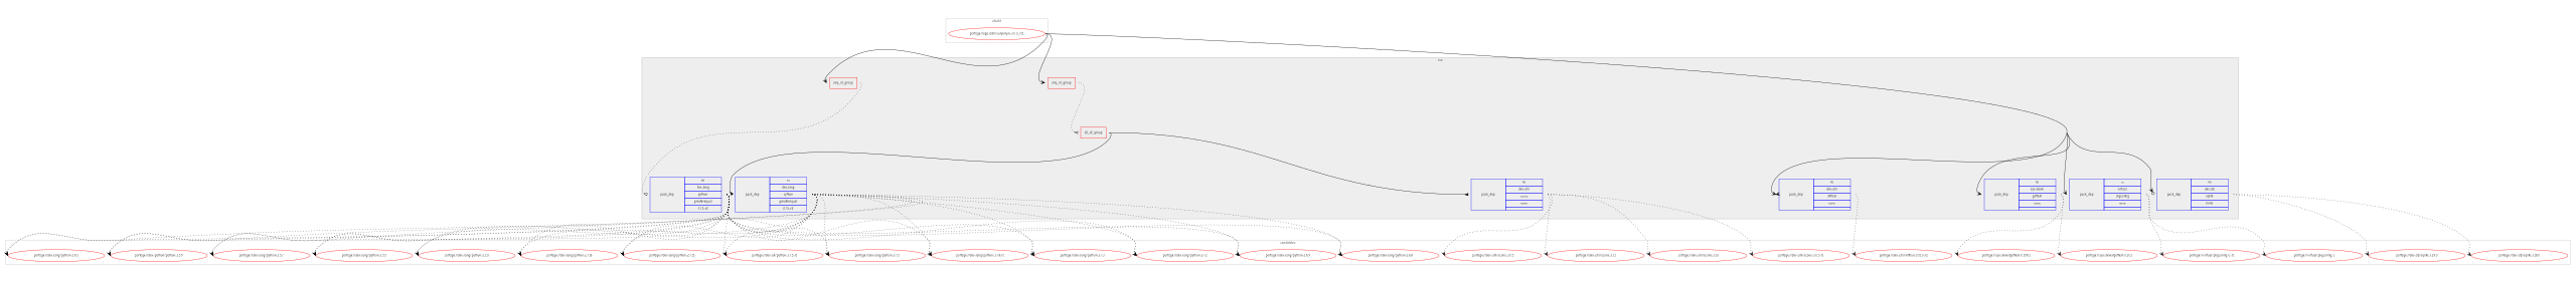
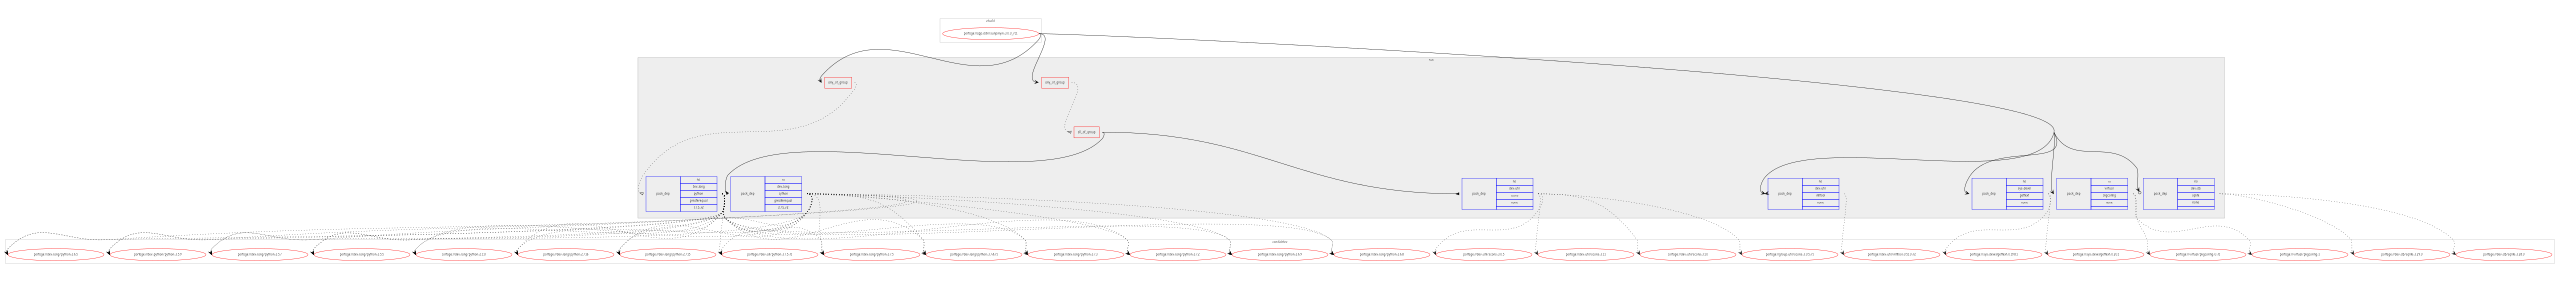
  digraph {
    compound=true
    concentrate=true
    fontname="Comic Neue"
    fontsize=10
    newrank=true
    rankdir=TB
    ranksep=1.5
    node [color=red fontname="Comic Neue" fontsize=10]
    edge [arrowhead=vee fontname="Comic Neue" headport=w style=dotted tailport=e weight=100]
    n1 [label="portage://app-i18n/sunpinyin-3.0.0_rc1" width=4]
    n2 [color=blue label=<<TABLE BORDER="0" CELLBORDER="1" CELLSPACING="0" CELLPADDING="4" WIDTH="220"><TR><TD ROWSPAN="6" CELLPADDING="30">pack_dep</TD></TR><TR><TD WIDTH="110">no</TD></TR><TR><TD>dev-lang</TD></TR><TR><TD>python</TD></TR><TR><TD>greaterequal</TD></TR><TR><TD>2.7.5-r2</TD></TR></TABLE>> shape=none]
    n3 [color=blue label=<<TABLE BORDER="0" CELLBORDER="1" CELLSPACING="0" CELLPADDING="4" WIDTH="220"><TR><TD ROWSPAN="6" CELLPADDING="30">pack_dep</TD></TR><TR><TD WIDTH="110">no</TD></TR><TR><TD>dev-util</TD></TR><TR><TD>scons</TD></TR><TR><TD>none</TD></TR><TR><TD></TD></TR></TABLE>> shape=none]
    n4 [label=<<TABLE BORDER="0" CELLBORDER="1" CELLSPACING="0" CELLPADDING="4"><TR><TD CELLPADDING="10">all_of_group</TD></TR></TABLE>> shape=none]
    n5 [label=<<TABLE BORDER="0" CELLBORDER="1" CELLSPACING="0" CELLPADDING="4"><TR><TD CELLPADDING="10">any_of_group</TD></TR></TABLE>> shape=none]
    n6 [color=blue label=<<TABLE BORDER="0" CELLBORDER="1" CELLSPACING="0" CELLPADDING="4" WIDTH="220"><TR><TD ROWSPAN="6" CELLPADDING="30">pack_dep</TD></TR><TR><TD WIDTH="110">no</TD></TR><TR><TD>dev-lang</TD></TR><TR><TD>python</TD></TR><TR><TD>greaterequal</TD></TR><TR><TD>2.7.5-r2</TD></TR></TABLE>> shape=none]
    n7 [label=<<TABLE BORDER="0" CELLBORDER="1" CELLSPACING="0" CELLPADDING="4"><TR><TD CELLPADDING="10">any_of_group</TD></TR></TABLE>> shape=none]
    n8 [color=blue label=<<TABLE BORDER="0" CELLBORDER="1" CELLSPACING="0" CELLPADDING="4" WIDTH="220"><TR><TD ROWSPAN="6" CELLPADDING="30">pack_dep</TD></TR><TR><TD WIDTH="110">no</TD></TR><TR><TD>dev-util</TD></TR><TR><TD>intltool</TD></TR><TR><TD>none</TD></TR><TR><TD></TD></TR></TABLE>> shape=none]
    n9 [color=blue label=<<TABLE BORDER="0" CELLBORDER="1" CELLSPACING="0" CELLPADDING="4" WIDTH="220"><TR><TD ROWSPAN="6" CELLPADDING="30">pack_dep</TD></TR><TR><TD WIDTH="110">no</TD></TR><TR><TD>sys-devel</TD></TR><TR><TD>gettext</TD></TR><TR><TD>none</TD></TR><TR><TD></TD></TR></TABLE>> shape=none]
    n10 [color=blue label=<<TABLE BORDER="0" CELLBORDER="1" CELLSPACING="0" CELLPADDING="4" WIDTH="220"><TR><TD ROWSPAN="6" CELLPADDING="30">pack_dep</TD></TR><TR><TD WIDTH="110">no</TD></TR><TR><TD>virtual</TD></TR><TR><TD>pkgconfig</TD></TR><TR><TD>none</TD></TR><TR><TD></TD></TR></TABLE>> shape=none]
    n11 [color=blue label=<<TABLE BORDER="0" CELLBORDER="1" CELLSPACING="0" CELLPADDING="4" WIDTH="220"><TR><TD ROWSPAN="6" CELLPADDING="30">pack_dep</TD></TR><TR><TD WIDTH="110">no</TD></TR><TR><TD>dev-db</TD></TR><TR><TD>sqlite</TD></TR><TR><TD>none</TD></TR><TR><TD></TD></TR></TABLE>> shape=none]
    n12 [label="portage://dev-lang/python-2.7.15" width=4]
    n13 [label="portage://dev-lang/python-2.7.16" width=4]
    n14 [label="portage://dev-lang/python-2.1.17" width=4]
    n15 [label="portage://dev-lang/python-3.5.5" width=4]
    n16 [label="portage://dev-lang/python-3.5.7" width=4]
    n17 [label="portage://dev-python/python-3.5.9" width=4]
    n18 [label="portage://dev-lang/python-3.6.5" width=4]
    n19 [label="portage://dev-lang/python-3.6.8" width=4]
    n20 [label="portage://dev-lang/python-3.6.9" width=4]
    n21 [label="portage://dev-lang/python-3.7.2" width=4]
    n22 [label="portage://dev-lang/python-3.7.3" width=4]
    n23 [label="portage://dev-lang/python-3.7.4-r1" width=4]
    n24 [label="portage://dev-lang/python-3.7.5" width=4]
    n25 [label="portage://dev-all/python-3.7.5-r1" width=4]
    n26 [label="portage://dev-util/scons-3.0.5" width=4]
-   n27 [label="portage://dev-util/scons-3.0.5-r1" width=4]
+   n27 [label="portage://group-util/scons-3.0.5-r1" width=4]
    n28 [label="portage://dev-util/scons-3.1.0" width=4]
    n29 [label="portage://dev-util/scons-3.1.1" width=4]
    n30 [label="portage://dev-util/intltool-0.51.0-r2" width=4]
    n31 [label="portage://sys-devel/gettext-0.19.8.1" width=4]
    n32 [label="portage://sys-devel/gettext-0.20.1" width=4]
    n33 [label="portage://virtual/pkgconfig-0-r1" width=4]
    n34 [label="portage://virtual/pkgconfig-1" width=4]
-   n35 [label="portage://dev-db/sqlite-3.18.0" width=4]
+   n35 [label="portage://dev-db/sqlite-3.28.0" width=4]
    n36 [label="portage://dev-db/sqlite-3.29.0" width=4]
    subgraph cluster_1 {
      color=gray
      label=<<i>ebuild</i>>
      rank=same
      n1
    }
    subgraph cluster_2 {
      color=gray
      label=<<i>dependencies</i>>
      subgraph cluster_3 {
        color=gray
        fillcolor="#eeeeee"
        label=<<i>compile</i>>
        style=filled
        subgraph sub_4 {
          color=gray
          fillcolor="#eeeeee"
          label=<<i>compile</i>>
          style=filled
          n5
          subgraph sub_5 {
            color=gray
            fillcolor="#eeeeee"
            label=<<i>compile</i>>
            style=filled
            n4
            subgraph sub_6 {
              color=gray
              fillcolor="#eeeeee"
              label=<<i>compile</i>>
              style=filled
              n2
            }
            subgraph sub_7 {
              color=gray
              fillcolor="#eeeeee"
              label=<<i>compile</i>>
              style=filled
              n3
            }
          }
        }
        subgraph sub_8 {
          color=gray
          fillcolor="#eeeeee"
          label=<<i>compile</i>>
          style=filled
          n7
          subgraph sub_9 {
            color=gray
            fillcolor="#eeeeee"
            label=<<i>compile</i>>
            style=filled
            n6
          }
        }
        subgraph sub_10 {
          color=gray
          fillcolor="#eeeeee"
          label=<<i>compile</i>>
          style=filled
          n8
        }
        subgraph sub_11 {
          color=gray
          fillcolor="#eeeeee"
          label=<<i>compile</i>>
          style=filled
          n9
        }
        subgraph sub_12 {
          color=gray
          fillcolor="#eeeeee"
          label=<<i>compile</i>>
          style=filled
          n10
        }
      }
      subgraph cluster_13 {
        color=gray
        fillcolor="#eeeeee"
        label=<<i>compile and run</i>>
        style=filled
        subgraph sub_14 {
          color=gray
          fillcolor="#eeeeee"
          label=<<i>compile and run</i>>
          style=filled
          n11
        }
      }
      subgraph cluster_15 {
        color=gray
        fillcolor="#eeeeee"
        label=<<i>run</i>>
        style=filled
      }
    }
    subgraph cluster_16 {
      color=gray
      label=<<i>candidates</i>>
      rank=same
      subgraph sub_17 {
        color=black
        label=<<i>candidates</i>>
        nodesep=1
        rank=same
        n12
        n13
        n14
        n15
        n16
        n17
        n18
        n19
        n20
        n21
        n22
        n23
        n24
        n25
      }
      subgraph sub_18 {
        color=black
        label=<<i>candidates</i>>
        nodesep=1
        rank=same
        n26
        n27
        n28
        n29
      }
      subgraph sub_19 {
        color=black
        label=<<i>candidates</i>>
        nodesep=1
        rank=same
        n12
        n13
        n14
        n15
        n16
        n17
        n18
        n19
        n20
        n21
        n22
        n23
        n24
        n25
      }
      subgraph sub_20 {
        color=black
        label=<<i>candidates</i>>
        nodesep=1
        rank=same
        n30
      }
      subgraph sub_21 {
        color=black
        label=<<i>candidates</i>>
        nodesep=1
        rank=same
        n31
        n32
      }
      subgraph sub_22 {
        color=black
        label=<<i>candidates</i>>
        nodesep=1
        rank=same
        n33
        n34
      }
      subgraph sub_23 {
        color=black
        label=<<i>candidates</i>>
        nodesep=1
        rank=same
        n35
        n36
      }
    }
    n1 -> n5 [style=solid weight=20]
    n1 -> n7 [style=solid weight=20]
    n1 -> n8 [style=solid weight=20]
    n1 -> n9 [style=solid weight=20]
    n1 -> n10 [style=solid weight=20]
    n1 -> n11 [arrowhead=odotvee style=solid weight=20]
    n2 -> n12
    n2 -> n13
    n2 -> n14
    n2 -> n15
    n2 -> n16
    n2 -> n17
    n2 -> n18
    n2 -> n19
    n2 -> n20
    n2 -> n21
    n2 -> n22
    n2 -> n23
    n2 -> n24
    n2 -> n25
    n3 -> n26
    n3 -> n27
    n3 -> n28
    n3 -> n29
    n4 -> n2 [arrowhead=inv style=solid weight=20]
    n4 -> n3 [arrowhead=inv style=solid weight=20]
    n5 -> n4 [arrowhead=oinv weight=20]
    n6 -> n12
    n6 -> n13
    n6 -> n14
    n6 -> n15
    n6 -> n16
    n6 -> n17
    n6 -> n18
    n6 -> n19
    n6 -> n20
    n6 -> n21
    n6 -> n22
    n6 -> n23
    n6 -> n24
    n6 -> n25
    n7 -> n6 [arrowhead=oinv weight=20]
    n8 -> n30
    n9 -> n31
    n9 -> n32
    n10 -> n33
    n10 -> n34
    n11 -> n35
    n11 -> n36
  }
